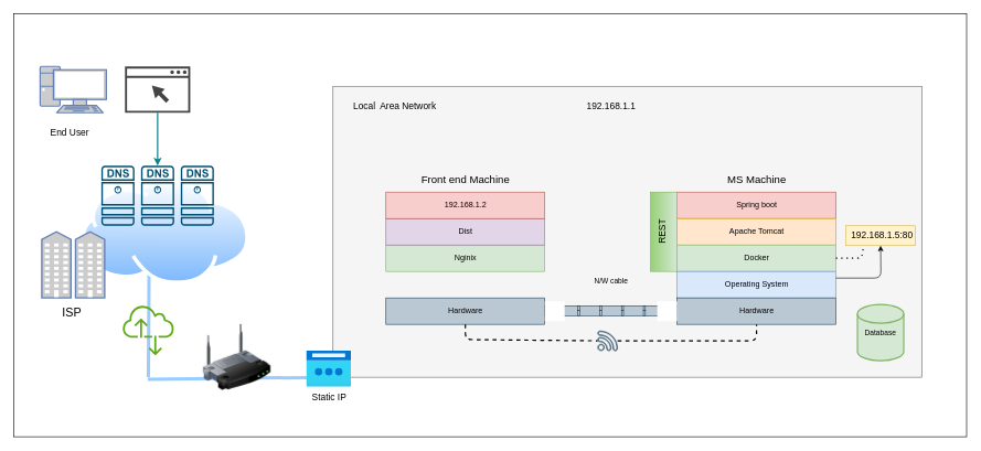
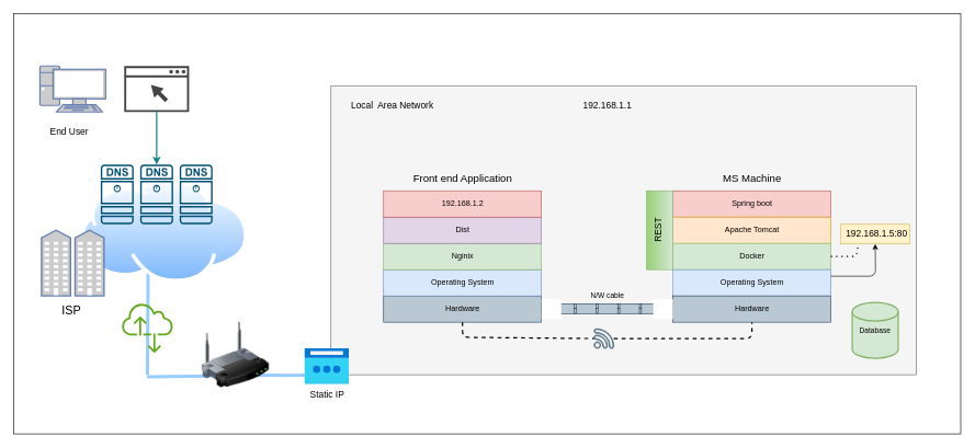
  <mxCell id="0" style=";html=1;" />
  <mxCell id="1" style=";html=1;" parent="0" />
  <mxCell id="2" value="" style="rounded=0;whiteSpace=wrap;html=1;strokeWidth=1;fontSize=14;" parent="1" vertex="1"><mxGeometry x="20" y="20" width="1440" height="640" as="geometry" /></mxCell>
  <mxCell id="3" value="" style="endArrow=none;html=1;fontFamily=Helvetica;fontSize=11;entryX=0.25;entryY=1;entryDx=0;entryDy=0;entryPerimeter=0;fillColor=#b0e3e6;strokeWidth=5;strokeColor=#99CCFF;" parent="1" target="24" edge="1"><mxGeometry width="50" height="50" relative="1" as="geometry"><mxPoint x="223.5" y="570" as="sourcePoint" /><mxPoint x="252.5" y="430" as="targetPoint" /></mxGeometry></mxCell>
  <mxCell id="4" value="" style="aspect=fixed;perimeter=ellipsePerimeter;html=1;align=center;shadow=0;dashed=0;spacingTop=3;image;image=img/lib/active_directory/internet_cloud.svg;glass=0;gradientColor=none;fontFamily=Helvetica;fontSize=11;" parent="1" vertex="1"><mxGeometry x="122.5" y="270" width="253.97" height="160" as="geometry" /></mxCell>
  <mxCell id="5" value="" style="rounded=0;whiteSpace=wrap;html=1;glass=0;fillColor=#f5f5f5;strokeColor=#666666;fontColor=#333333;" parent="1" vertex="1"><mxGeometry x="502.5" y="130" width="890" height="440" as="geometry" /></mxCell>
  <mxCell id="6" value="Spring boot" style="rounded=0;whiteSpace=wrap;html=1;fillColor=#f8cecc;strokeColor=#b85450;" parent="1" vertex="1"><mxGeometry x="1022.5" y="290" width="240" height="40" as="geometry" /></mxCell>
  <mxCell id="7" value="Apache Tomcat" style="rounded=0;whiteSpace=wrap;html=1;fillColor=#ffe6cc;strokeColor=#d79b00;" parent="1" vertex="1"><mxGeometry x="1022.5" y="330" width="240" height="40" as="geometry" /></mxCell>
  <mxCell id="8" value="Docker" style="rounded=0;whiteSpace=wrap;html=1;fillColor=#d5e8d4;strokeColor=#82b366;" parent="1" vertex="1"><mxGeometry x="1022.5" y="370" width="240" height="40" as="geometry" /></mxCell>
  <mxCell id="9" value="Operating System&lt;span style=&quot;color: rgba(0 , 0 , 0 , 0) ; font-family: monospace ; font-size: 0px&quot;&gt;%3CmxGraphModel%3E%3Croot%3E%3CmxCell%20id%3D%220%22%2F%3E%3CmxCell%20id%3D%221%22%20parent%3D%220%22%2F%3E%3CmxCell%20id%3D%222%22%20value%3D%22Apache%20Tomcat%22%20style%3D%22rounded%3D0%3BwhiteSpace%3Dwrap%3Bhtml%3D1%3B%22%20vertex%3D%221%22%20parent%3D%221%22%3E%3CmxGeometry%20x%3D%22880%22%20y%3D%22520%22%20width%3D%22240%22%20height%3D%2240%22%20as%3D%22geometry%22%2F%3E%3C%2FmxCell%3E%3C%2Froot%3E%3C%2FmxGraphModel%3E&lt;/span&gt;" style="rounded=0;whiteSpace=wrap;html=1;fillColor=#dae8fc;strokeColor=#6c8ebf;" parent="1" vertex="1"><mxGeometry x="1022.5" y="410" width="240" height="40" as="geometry" /></mxCell>
  <mxCell id="10" value="Hardware" style="rounded=0;whiteSpace=wrap;html=1;fillColor=#bac8d3;strokeColor=#23445d;" parent="1" vertex="1"><mxGeometry x="1022.5" y="450" width="240" height="40" as="geometry" /></mxCell>
  <mxCell id="11" value="Hardware" style="rounded=0;whiteSpace=wrap;html=1;fillColor=#bac8d3;strokeColor=#23445d;" parent="1" vertex="1"><mxGeometry x="582.5" y="450" width="240" height="40" as="geometry" /></mxCell>
+ <mxCell id="12" value="Operating System" style="rounded=0;whiteSpace=wrap;html=1;fillColor=#dae8fc;strokeColor=#6c8ebf;" parent="1" vertex="1"><mxGeometry x="582.5" y="410" width="240" height="40" as="geometry" /></mxCell>
  <mxCell id="13" value="Nginix" style="rounded=0;whiteSpace=wrap;html=1;fillColor=#d5e8d4;strokeColor=#82b366;" parent="1" vertex="1"><mxGeometry x="582.5" y="370" width="240" height="40" as="geometry" /></mxCell>
  <mxCell id="14" value="Dist" style="rounded=0;whiteSpace=wrap;html=1;fillColor=#e1d5e7;strokeColor=#9673a6;" parent="1" vertex="1"><mxGeometry x="582.5" y="330" width="240" height="40" as="geometry" /></mxCell>
  <mxCell id="15" value="" style="strokeColor=#23445d;html=1;labelPosition=right;align=left;spacingLeft=15;shadow=0;dashed=0;outlineConnect=0;shape=mxgraph.rackGeneral.horCableDuct;fillColor=#bac8d3;" parent="1" vertex="1"><mxGeometry x="822.5" y="462" width="200" height="15" as="geometry" /></mxCell>
  <mxCell id="16" value="&lt;font face=&quot;Helvetica&quot;&gt;MS Machine&lt;/font&gt;" style="text;html=1;strokeColor=none;fillColor=none;align=center;verticalAlign=middle;whiteSpace=wrap;rounded=0;glass=0;fontSize=16;fontFamily=Verdana;" parent="1" vertex="1"><mxGeometry x="1082.5" y="260" width="120" height="20" as="geometry" /></mxCell>
- <mxCell id="17" value="&lt;font face=&quot;Helvetica&quot;&gt;Front end Machine&lt;/font&gt;" style="text;html=1;strokeColor=none;fillColor=none;align=center;verticalAlign=middle;whiteSpace=wrap;rounded=0;glass=0;fontSize=16;fontFamily=Verdana;" parent="1" vertex="1"><mxGeometry x="612.5" y="260" width="180" height="20" as="geometry" /></mxCell>
- <mxCell id="18" value="N/W cable" style="text;html=1;strokeColor=none;fillColor=none;align=center;verticalAlign=middle;whiteSpace=wrap;rounded=0;glass=0;fontFamily=Helvetica;fontSize=11;" parent="1" vertex="1"><mxGeometry x="877.5" y="415" width="90" height="20" as="geometry" /></mxCell>
+ <mxCell id="17" value="&lt;font face=&quot;Helvetica&quot;&gt;Front end Application&lt;/font&gt;" style="text;html=1;strokeColor=none;fillColor=none;align=center;verticalAlign=middle;whiteSpace=wrap;rounded=0;glass=0;fontSize=16;fontFamily=Verdana;" parent="1" vertex="1"><mxGeometry x="612.5" y="260" width="180" height="20" as="geometry" /></mxCell>
+ <mxCell id="18" value="N/W cable" style="text;html=1;strokeColor=none;fillColor=none;align=center;verticalAlign=middle;whiteSpace=wrap;rounded=0;glass=0;fontFamily=Helvetica;fontSize=11;" parent="1" vertex="1"><mxGeometry x="877.5" y="440" width="90" height="20" as="geometry" /></mxCell>
  <mxCell id="19" value="" style="pointerEvents=1;shadow=0;dashed=0;html=1;strokeColor=#23445d;fillColor=#bac8d3;aspect=fixed;labelPosition=center;verticalLabelPosition=bottom;verticalAlign=top;align=center;outlineConnect=0;shape=mxgraph.vvd.wi_fi;glass=0;fontFamily=Helvetica;fontSize=11;" parent="1" vertex="1"><mxGeometry x="902.5" y="500" width="30" height="30" as="geometry" /></mxCell>
  <mxCell id="20" value="" style="endArrow=none;dashed=1;html=1;strokeWidth=2;fontFamily=Helvetica;fontSize=11;exitX=0.5;exitY=1;exitDx=0;exitDy=0;" parent="1" source="11" target="19" edge="1"><mxGeometry width="50" height="50" relative="1" as="geometry"><mxPoint x="702.5" y="515" as="sourcePoint" /><mxPoint x="782.5" y="520" as="targetPoint" /><Array as="points"><mxPoint x="702.5" y="513" /></Array></mxGeometry></mxCell>
  <mxCell id="21" value="" style="endArrow=none;dashed=1;html=1;strokeWidth=2;fontFamily=Helvetica;fontSize=11;entryX=0.5;entryY=1;entryDx=0;entryDy=0;" parent="1" source="19" target="10" edge="1"><mxGeometry width="50" height="50" relative="1" as="geometry"><mxPoint x="992.5" y="530" as="sourcePoint" /><mxPoint x="1192.5" y="554.86" as="targetPoint" /><Array as="points"><mxPoint x="1142.5" y="515" /></Array></mxGeometry></mxCell>
  <mxCell id="22" value="" style="fontColor=#0066CC;verticalAlign=top;verticalLabelPosition=bottom;labelPosition=center;align=center;html=1;outlineConnect=0;fillColor=#CCCCCC;strokeColor=#6881B3;gradientColor=none;gradientDirection=north;strokeWidth=2;shape=mxgraph.networks.pc;glass=0;" parent="1" vertex="1"><mxGeometry x="60" y="100" width="100" height="70" as="geometry" /></mxCell>
  <mxCell id="23" value="" style="fontColor=#0066CC;verticalAlign=top;verticalLabelPosition=bottom;labelPosition=center;align=center;html=1;outlineConnect=0;fillColor=#CCCCCC;strokeColor=#6881B3;gradientColor=none;gradientDirection=north;strokeWidth=2;shape=mxgraph.networks.community;shadow=0;glass=0;" parent="1" vertex="1"><mxGeometry x="62.5" y="350" width="95" height="100" as="geometry" /></mxCell>
  <mxCell id="24" value="" style="points=[[0.015,0.015,0],[0.985,0.015,0],[0.985,0.985,0],[0.015,0.985,0],[0.25,0,0],[0.5,0,0],[0.75,0,0],[1,0.25,0],[1,0.5,0],[1,0.75,0],[0.75,1,0],[0.5,1,0],[0.25,1,0],[0,0.75,0],[0,0.5,0],[0,0.25,0]];verticalLabelPosition=bottom;html=1;verticalAlign=top;aspect=fixed;align=center;pointerEvents=1;shape=mxgraph.cisco19.dns_server;fillColor=#005073;strokeColor=none;shadow=0;glass=0;fontFamily=Helvetica;fontSize=11;" parent="1" vertex="1"><mxGeometry x="212.5" y="250" width="50" height="90.91" as="geometry" /></mxCell>
  <mxCell id="25" value="" style="pointerEvents=1;shadow=0;dashed=0;html=1;strokeColor=none;fillColor=#434445;aspect=fixed;labelPosition=center;verticalLabelPosition=bottom;verticalAlign=top;align=center;outlineConnect=0;shape=mxgraph.vvd.web_browser;glass=0;fontFamily=Helvetica;fontSize=11;" parent="1" vertex="1"><mxGeometry x="188.2" y="100" width="98.59" height="70" as="geometry" /></mxCell>
  <mxCell id="26" value="" style="endArrow=classic;html=1;fontFamily=Helvetica;fontSize=11;entryX=0.5;entryY=0;entryDx=0;entryDy=0;entryPerimeter=0;fillColor=#b0e3e6;strokeColor=#0e8088;strokeWidth=2;" parent="1" source="25" target="24" edge="1"><mxGeometry width="50" height="50" relative="1" as="geometry"><mxPoint x="142.5" y="640" as="sourcePoint" /><mxPoint x="192.5" y="590" as="targetPoint" /></mxGeometry></mxCell>
  <mxCell id="27" value="" style="endArrow=none;html=1;fontFamily=Helvetica;fontSize=11;fillColor=#b0e3e6;entryX=0;entryY=1;entryDx=0;entryDy=0;strokeWidth=5;strokeColor=#99CCFF;" parent="1" target="5" edge="1"><mxGeometry width="50" height="50" relative="1" as="geometry"><mxPoint x="222.5" y="573" as="sourcePoint" /><mxPoint x="303.5" y="553" as="targetPoint" /></mxGeometry></mxCell>
  <mxCell id="28" value="ISP" style="text;html=1;strokeColor=none;fillColor=none;align=center;verticalAlign=middle;whiteSpace=wrap;rounded=0;shadow=0;glass=0;fontFamily=Helvetica;fontSize=18;labelBorderColor=none;" parent="1" vertex="1"><mxGeometry x="82.5" y="462" width="50" height="20" as="geometry" /></mxCell>
  <mxCell id="29" value="" style="image;html=1;image=img/lib/clip_art/networking/Wireless_Router_128x128.png;shadow=0;glass=0;gradientColor=none;fontFamily=Helvetica;fontSize=11;" parent="1" vertex="1"><mxGeometry x="302.5" y="490" width="110" height="100" as="geometry" /></mxCell>
  <mxCell id="30" value="" style="aspect=fixed;html=1;points=[];align=center;image;fontSize=12;image=img/lib/azure2/networking/Reserved_IP_Addresses_Classic.svg;shadow=0;glass=0;gradientColor=none;" parent="1" vertex="1"><mxGeometry x="462.5" y="530" width="68" height="55.0" as="geometry" /></mxCell>
  <mxCell id="31" value="&lt;font style=&quot;font-size: 14px;&quot;&gt;Static IP&lt;/font&gt;" style="text;html=1;strokeColor=none;fillColor=none;align=center;verticalAlign=middle;whiteSpace=wrap;rounded=0;shadow=0;glass=0;fontFamily=Helvetica;fontSize=14;" parent="1" vertex="1"><mxGeometry x="456.5" y="590" width="80" height="20" as="geometry" /></mxCell>
  <mxCell id="32" value="Local&amp;nbsp; Area Network" style="text;html=1;strokeColor=none;fillColor=none;align=center;verticalAlign=middle;whiteSpace=wrap;rounded=0;shadow=0;glass=0;fontFamily=Helvetica;fontSize=14;" parent="1" vertex="1"><mxGeometry x="530.5" y="150" width="130" height="20" as="geometry" /></mxCell>
  <mxCell id="33" value="192.168.1.1" style="text;html=1;strokeColor=none;fillColor=none;align=center;verticalAlign=middle;whiteSpace=wrap;rounded=0;shadow=0;glass=0;fontFamily=Helvetica;fontSize=14;" parent="1" vertex="1"><mxGeometry x="872.5" y="150" width="100" height="20" as="geometry" /></mxCell>
  <mxCell id="34" value="&amp;nbsp;192.168.1.5:80" style="text;html=1;align=center;verticalAlign=middle;whiteSpace=wrap;rounded=0;shadow=0;glass=0;fontFamily=Helvetica;fontSize=14;fillColor=#fff2cc;strokeColor=#d6b656;" parent="1" vertex="1"><mxGeometry x="1277.5" y="340.91" width="105" height="30" as="geometry" /></mxCell>
  <mxCell id="35" value="" style="endArrow=classic;html=1;strokeWidth=1;fontFamily=Helvetica;fontSize=14;exitX=1;exitY=0.25;exitDx=0;exitDy=0;entryX=0.5;entryY=1;entryDx=0;entryDy=0;" parent="1" source="9" target="34" edge="1"><mxGeometry width="50" height="50" relative="1" as="geometry"><mxPoint x="162.5" y="680" as="sourcePoint" /><mxPoint x="212.5" y="630" as="targetPoint" /><Array as="points"><mxPoint x="1330.5" y="420" /></Array></mxGeometry></mxCell>
  <mxCell id="36" value="" style="endArrow=none;dashed=1;html=1;dashPattern=1 3;strokeWidth=2;fontSize=14;entryX=0.25;entryY=1;entryDx=0;entryDy=0;exitX=1;exitY=0.5;exitDx=0;exitDy=0;" parent="1" source="8" target="34" edge="1"><mxGeometry width="50" height="50" relative="1" as="geometry"><mxPoint x="652.5" y="700" as="sourcePoint" /><mxPoint x="702.5" y="650" as="targetPoint" /><Array as="points"><mxPoint x="1302.5" y="390" /></Array></mxGeometry></mxCell>
  <mxCell id="37" value="" style="shape=image;html=1;verticalAlign=top;verticalLabelPosition=bottom;labelBackgroundColor=#ffffff;imageAspect=0;aspect=fixed;image=https://cdn1.iconfinder.com/data/icons/science-technology-outline-24-px/24/Internet_outlet_internet_plug_internet_socket_lan_port_telephone_plug-128.png;shadow=0;glass=0;fillColor=#ffffff;gradientColor=none;fontFamily=Helvetica;fontSize=14;direction=south;imageBackground=#ffffff;" parent="1" vertex="1"><mxGeometry x="992.5" y="455" width="30" height="30" as="geometry" /></mxCell>
  <mxCell id="38" value="" style="shape=image;html=1;verticalAlign=top;verticalLabelPosition=bottom;labelBackgroundColor=#ffffff;imageAspect=0;aspect=fixed;image=https://cdn1.iconfinder.com/data/icons/science-technology-outline-24-px/24/Internet_outlet_internet_plug_internet_socket_lan_port_telephone_plug-128.png;shadow=0;glass=0;fillColor=#ffffff;gradientColor=none;fontFamily=Helvetica;fontSize=14;direction=south;imageBackground=#ffffff;rotation=-180;" parent="1" vertex="1"><mxGeometry x="822.5" y="455" width="30" height="30" as="geometry" /></mxCell>
  <mxCell id="39" value="" style="outlineConnect=0;dashed=0;verticalLabelPosition=bottom;verticalAlign=top;align=center;html=1;fontSize=12;fontStyle=0;aspect=fixed;pointerEvents=1;shape=mxgraph.aws4.internet_alt2;shadow=0;glass=0;strokeColor=#2D7600;fillColor=#60a917;fontColor=#ffffff;labelBackgroundColor=none;" parent="1" vertex="1"><mxGeometry x="184.5" y="460" width="78" height="78" as="geometry" /></mxCell>
  <mxCell id="40" value="" style="rounded=0;whiteSpace=wrap;html=1;shadow=0;glass=0;labelBackgroundColor=none;strokeColor=#82b366;fontFamily=Helvetica;fontSize=14;direction=south;noLabel=1;fillColor=#d5e8d4;gradientColor=#97d077;" parent="1" vertex="1"><mxGeometry x="982.5" y="290" width="40" height="120" as="geometry" /></mxCell>
  <mxCell id="41" value="REST" style="text;html=1;strokeColor=none;fillColor=none;align=center;verticalAlign=middle;whiteSpace=wrap;rounded=0;shadow=0;glass=0;labelBackgroundColor=none;fontFamily=Helvetica;fontSize=14;fontColor=none;rotation=270;" parent="1" vertex="1"><mxGeometry x="987.5" y="340" width="25" height="20" as="geometry" /></mxCell>
  <mxCell id="42" value="" style="points=[[0.015,0.015,0],[0.985,0.015,0],[0.985,0.985,0],[0.015,0.985,0],[0.25,0,0],[0.5,0,0],[0.75,0,0],[1,0.25,0],[1,0.5,0],[1,0.75,0],[0.75,1,0],[0.5,1,0],[0.25,1,0],[0,0.75,0],[0,0.5,0],[0,0.25,0]];verticalLabelPosition=bottom;html=1;verticalAlign=top;aspect=fixed;align=center;pointerEvents=1;shape=mxgraph.cisco19.dns_server;fillColor=#005073;strokeColor=none;shadow=0;glass=0;fontFamily=Helvetica;fontSize=11;" parent="1" vertex="1"><mxGeometry x="152.5" y="250" width="50" height="90.91" as="geometry" /></mxCell>
  <mxCell id="43" value="" style="points=[[0.015,0.015,0],[0.985,0.015,0],[0.985,0.985,0],[0.015,0.985,0],[0.25,0,0],[0.5,0,0],[0.75,0,0],[1,0.25,0],[1,0.5,0],[1,0.75,0],[0.75,1,0],[0.5,1,0],[0.25,1,0],[0,0.75,0],[0,0.5,0],[0,0.25,0]];verticalLabelPosition=bottom;html=1;verticalAlign=top;aspect=fixed;align=center;pointerEvents=1;shape=mxgraph.cisco19.dns_server;fillColor=#005073;strokeColor=none;shadow=0;glass=0;fontFamily=Helvetica;fontSize=11;" parent="1" vertex="1"><mxGeometry x="272.5" y="250" width="50" height="90.91" as="geometry" /></mxCell>
  <mxCell id="44" value="Database" style="strokeWidth=2;html=1;shape=mxgraph.flowchart.database;whiteSpace=wrap;shadow=0;glass=0;labelBackgroundColor=none;fillColor=#d5e8d4;fontFamily=Helvetica;fontSize=11;strokeColor=#82b366;" parent="1" vertex="1"><mxGeometry x="1295" y="460" width="70" height="85" as="geometry" /></mxCell>
  <mxCell id="45" value="192.168.1.2" style="rounded=0;whiteSpace=wrap;html=1;fillColor=#f8cecc;strokeColor=#b85450;" parent="1" vertex="1"><mxGeometry x="582.5" y="290" width="240" height="40" as="geometry" /></mxCell>
  <mxCell id="46" value="End User" style="text;html=1;strokeColor=none;fillColor=none;align=center;verticalAlign=middle;whiteSpace=wrap;rounded=0;strokeWidth=1;fontSize=14;" parent="1" vertex="1"><mxGeometry x="70" y="190" width="70" height="20" as="geometry" /></mxCell>
